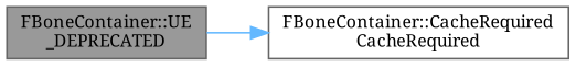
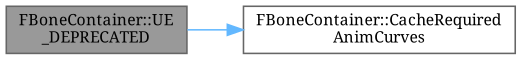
  digraph {
    rankdir=LR
    fontname="Noto Serif"
    node [fontname="Noto Serif" fontsize=10 shape=box style=filled]
    n1 [color=gray40 fillcolor=grey60 fontcolor=black height=0.2 label="FBoneContainer::UE\l_DEPRECATED" width=0.4]
-   n2 [color=grey40 fillcolor=white height=0.2 label="FBoneContainer::CacheRequired\lCacheRequired" width=0.4]
+   n2 [color=grey40 fillcolor=white height=0.2 label="FBoneContainer::CacheRequired\lAnimCurves" width=0.4]
    n1 -> n2 [color=steelblue1 fontname="Noto Serif" fontsize=10 labelfontname=Helvetica labelfontsize=10 style=solid]
  }
